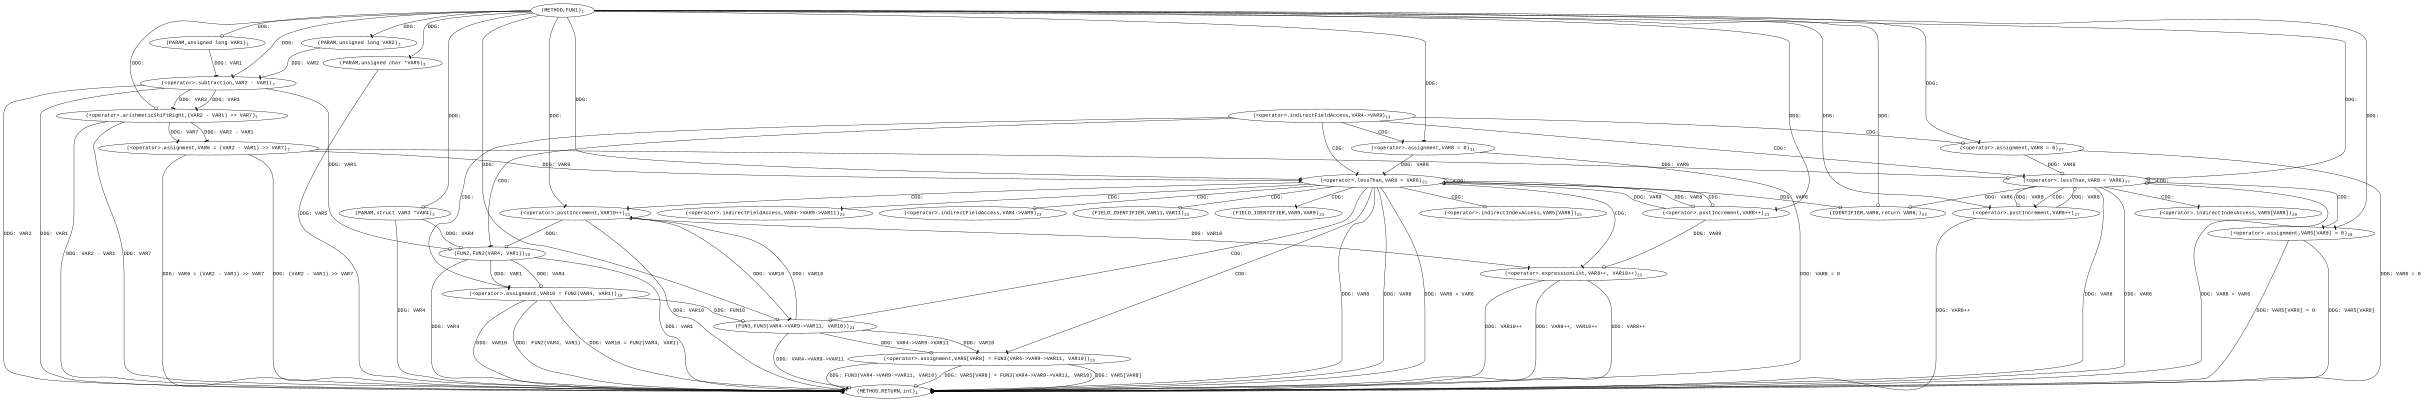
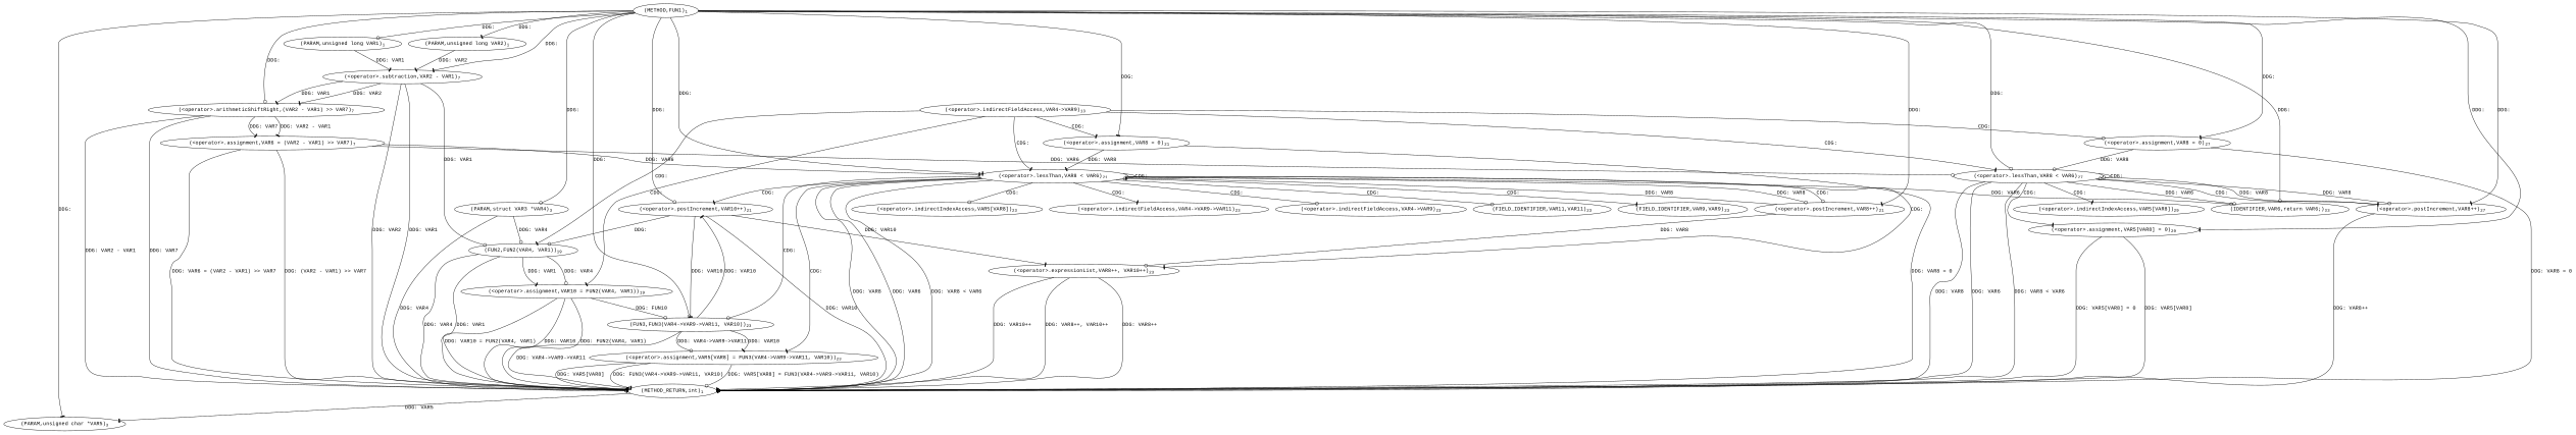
  digraph {
    fontname="Liberation Mono"
    node [fontname="Liberation Mono"]
    edge [arrowhead=tee fontname="Liberation Mono"]
    n1 [label=<(METHOD,FUN1)<SUB>1</SUB>>]
    n2 [label=<(PARAM,unsigned long VAR1)<SUB>1</SUB>>]
    n3 [label=<(PARAM,unsigned long VAR2)<SUB>1</SUB>>]
    n4 [label=<(PARAM,struct VAR3 *VAR4)<SUB>3</SUB>>]
    n5 [label=<(PARAM,unsigned char *VAR5)<SUB>3</SUB>>]
    n6 [label=<(IDENTIFIER,VAR6,return VAR6;)<SUB>33</SUB>>]
    n7 [label=<(&lt;operator&gt;.arithmeticShiftRight,(VAR2 - VAR1) &gt;&gt; VAR7)<SUB>7</SUB>>]
    n8 [label=<(&lt;operator&gt;.subtraction,VAR2 - VAR1)<SUB>7</SUB>>]
    n9 [label=<(&lt;operator&gt;.lessThan,VAR8 &lt; VAR6)<SUB>21</SUB>>]
    n10 [label=<(&lt;operator&gt;.assignment,VAR8 = 0)<SUB>21</SUB>>]
    n11 [label=<(&lt;operator&gt;.lessThan,VAR8 &lt; VAR6)<SUB>27</SUB>>]
    n12 [label=<(&lt;operator&gt;.postIncrement,VAR8++)<SUB>27</SUB>>]
    n13 [label=<(&lt;operator&gt;.assignment,VAR5[VAR8] = 0)<SUB>29</SUB>>]
    n14 [label=<(&lt;operator&gt;.postIncrement,VAR8++)<SUB>21</SUB>>]
    n15 [label=<(&lt;operator&gt;.postIncrement,VAR10++)<SUB>21</SUB>>]
    n16 [label=<(FUN3,FUN3(VAR4-&gt;VAR9-&gt;VAR11, VAR10))<SUB>23</SUB>>]
    n17 [label=<(&lt;operator&gt;.assignment,VAR8 = 0)<SUB>27</SUB>>]
    n18 [label=<(FUN2,FUN2(VAR4, VAR1))<SUB>19</SUB>>]
    n19 [label=<(METHOD_RETURN,int)<SUB>1</SUB>>]
    n20 [label=<(&lt;operator&gt;.assignment,VAR6 = (VAR2 - VAR1) &gt;&gt; VAR7)<SUB>7</SUB>>]
    n21 [label=<(&lt;operator&gt;.expressionList,VAR8++, VAR10++)<SUB>23</SUB>>]
    n22 [label=<(&lt;operator&gt;.assignment,VAR5[VAR8] = FUN3(VAR4-&gt;VAR9-&gt;VAR11, VAR10))<SUB>23</SUB>>]
    n23 [label=<(&lt;operator&gt;.indirectIndexAccess,VAR5[VAR8])<SUB>23</SUB>>]
    n24 [label=<(&lt;operator&gt;.indirectFieldAccess,VAR4-&gt;VAR9-&gt;VAR11)<SUB>23</SUB>>]
    n25 [label=<(&lt;operator&gt;.indirectFieldAccess,VAR4-&gt;VAR9)<SUB>23</SUB>>]
    n26 [label=<(FIELD_IDENTIFIER,VAR11,VAR11)<SUB>23</SUB>>]
    n27 [label=<(FIELD_IDENTIFIER,VAR9,VAR9)<SUB>23</SUB>>]
    n28 [label=<(&lt;operator&gt;.assignment,VAR10 = FUN2(VAR4, VAR1))<SUB>19</SUB>>]
    n29 [label=<(&lt;operator&gt;.indirectIndexAccess,VAR5[VAR8])<SUB>29</SUB>>]
    n30 [label=<(&lt;operator&gt;.indirectFieldAccess,VAR4-&gt;VAR9)<SUB>13</SUB>>]
    n1 -> n2 [arrowhead=odot label="DDG: "]
    n1 -> n3 [label="DDG: "]
    n1 -> n4 [arrowhead=odot label="DDG: "]
    n1 -> n5 [label="DDG: "]
    n1 -> n6 [arrowhead=odot label="DDG: "]
    n1 -> n7 [arrowhead=odot label="DDG: "]
    n1 -> n8 [label="DDG: "]
    n1 -> n9 [label="DDG: "]
    n1 -> n10 [label="DDG: "]
    n1 -> n11 [arrowhead=odot label="DDG: "]
    n1 -> n12 [label="DDG: "]
    n1 -> n13 [label="DDG: "]
    n1 -> n14 [label="DDG: "]
-   n1 -> n15 [label="DDG: "]
+   n1 -> n15 [arrowhead=odot label="DDG: "]
    n1 -> n16 [arrowhead=odot label="DDG: "]
    n1 -> n17 [label="DDG: "]
    n2 -> n8 [label="DDG: VAR1"]
    n3 -> n8 [label="DDG: VAR2"]
    n4 -> n18 [arrowhead=odot label="DDG: VAR4"]
    n4 -> n19 [arrowhead=odot label="DDG: VAR4"]
-   n5 -> n19 [label="DDG: VAR5"]
+   n19 -> n5 [label="DDG: VAR5"]
    n7 -> n19 [label="DDG: VAR2 - VAR1"]
    n7 -> n19 [arrowhead=odot label="DDG: VAR7"]
    n7 -> n20 [label="DDG: VAR2 - VAR1"]
    n7 -> n20 [label="DDG: VAR7"]
    n8 -> n7 [label="DDG: VAR2"]
    n8 -> n7 [label="DDG: VAR1"]
    n8 -> n18 [arrowhead=odot label="DDG: VAR1"]
    n8 -> n19 [label="DDG: VAR2"]
    n8 -> n19 [label="DDG: VAR1"]
    n9 -> n6 [arrowhead=odot label="DDG: VAR6"]
    n9 -> n9 [arrowhead=odot label="CDG: "]
    n9 -> n14 [arrowhead=odot label="DDG: VAR8"]
    n9 -> n14 [arrowhead=odot label="CDG: "]
    n9 -> n15 [label="CDG: "]
    n9 -> n16 [arrowhead=odot label="CDG: "]
    n9 -> n19 [label="DDG: VAR8"]
    n9 -> n19 [label="DDG: VAR6"]
    n9 -> n19 [arrowhead=odot label="DDG: VAR8 &lt; VAR6"]
    n9 -> n21 [label="CDG: "]
    n9 -> n22 [label="CDG: "]
    n9 -> n23 [arrowhead=odot label="CDG: "]
    n9 -> n24 [label="CDG: "]
    n9 -> n25 [arrowhead=odot label="CDG: "]
    n9 -> n26 [arrowhead=odot label="CDG: "]
    n9 -> n27 [label="CDG: "]
    n10 -> n9 [label="DDG: VAR8"]
    n10 -> n19 [label="DDG: VAR8 = 0"]
    n11 -> n6 [arrowhead=odot label="DDG: VAR6"]
    n11 -> n11 [arrowhead=odot label="CDG: "]
    n11 -> n12 [arrowhead=odot label="DDG: VAR8"]
    n11 -> n12 [label="CDG: "]
    n11 -> n13 [label="CDG: "]
    n11 -> n19 [arrowhead=odot label="DDG: VAR8"]
    n11 -> n19 [label="DDG: VAR6"]
    n11 -> n19 [arrowhead=odot label="DDG: VAR8 &lt; VAR6"]
    n11 -> n29 [label="CDG: "]
    n12 -> n11 [arrowhead=odot label="DDG: VAR8"]
    n12 -> n19 [arrowhead=odot label="DDG: VAR8++"]
    n13 -> n19 [label="DDG: VAR5[VAR8]"]
    n13 -> n19 [label="DDG: VAR5[VAR8] = 0"]
    n14 -> n9 [label="DDG: VAR8"]
    n14 -> n21 [arrowhead=odot label="DDG: VAR8"]
    n15 -> n16 [label="DDG: VAR10"]
    n15 -> n18 [arrowhead=odot label="DDG: "]
    n15 -> n19 [arrowhead=odot label="DDG: VAR10"]
    n15 -> n21 [label="DDG: VAR10"]
    n16 -> n15 [label="DDG: VAR10"]
    n16 -> n19 [arrowhead=odot label="DDG: VAR4-&gt;VAR9-&gt;VAR11"]
    n16 -> n22 [arrowhead=odot label="DDG: VAR4-&gt;VAR9-&gt;VAR11"]
    n16 -> n22 [label="DDG: VAR10"]
    n17 -> n11 [arrowhead=odot label="DDG: VAR8"]
    n17 -> n19 [label="DDG: VAR8 = 0"]
    n18 -> n19 [label="DDG: VAR4"]
    n18 -> n19 [arrowhead=odot label="DDG: VAR1"]
    n18 -> n28 [arrowhead=odot label="DDG: VAR4"]
    n18 -> n28 [label="DDG: VAR1"]
    n20 -> n9 [label="DDG: VAR6"]
    n20 -> n11 [arrowhead=odot label="DDG: VAR6"]
    n20 -> n19 [label="DDG: (VAR2 - VAR1) &gt;&gt; VAR7"]
    n20 -> n19 [label="DDG: VAR6 = (VAR2 - VAR1) &gt;&gt; VAR7"]
    n21 -> n19 [label="DDG: VAR8++"]
    n21 -> n19 [label="DDG: VAR10++"]
    n21 -> n19 [label="DDG: VAR8++, VAR10++"]
    n22 -> n19 [label="DDG: VAR5[VAR8]"]
    n22 -> n19 [label="DDG: FUN3(VAR4-&gt;VAR9-&gt;VAR11, VAR10)"]
    n22 -> n19 [arrowhead=odot label="DDG: VAR5[VAR8] = FUN3(VAR4-&gt;VAR9-&gt;VAR11, VAR10)"]
    n28 -> n16 [arrowhead=odot label="DDG: FUN10"]
    n28 -> n19 [label="DDG: VAR10"]
    n28 -> n19 [arrowhead=odot label="DDG: FUN2(VAR4, VAR1)"]
    n28 -> n19 [label="DDG: VAR10 = FUN2(VAR4, VAR1)"]
    n30 -> n9 [label="CDG: "]
    n30 -> n10 [label="CDG: "]
    n30 -> n11 [label="CDG: "]
    n30 -> n17 [arrowhead=odot label="CDG: "]
    n30 -> n18 [label="CDG: "]
    n30 -> n28 [label="CDG: "]
  }
